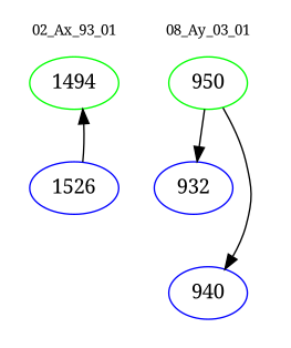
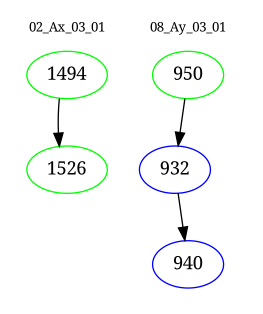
  digraph {
    fontname="Noto Serif"
    node [color=blue fontname="Noto Serif"]
    edge [color=black fontname="Noto Serif"]
    n1 [color=green label=1494]
-   n2 [label=1526]
+   n2 [color=green label=1526]
    n3 [color=green label=950]
    n4 [label=932]
    n5 [label=940]
    subgraph cluster_1 {
      color=white
      fontsize=10
-     label="02_Ax_93_01"
+     label="02_Ax_03_01"
      n1
      n2
    }
    subgraph cluster_2 {
      color=white
      fontsize=10
      label="08_Ay_03_01"
      n3
      n4
      n5
    }
-   n2 -> n1
+   n1 -> n2
    n3 -> n4
-   n3 -> n5
+   n4 -> n5
  }
